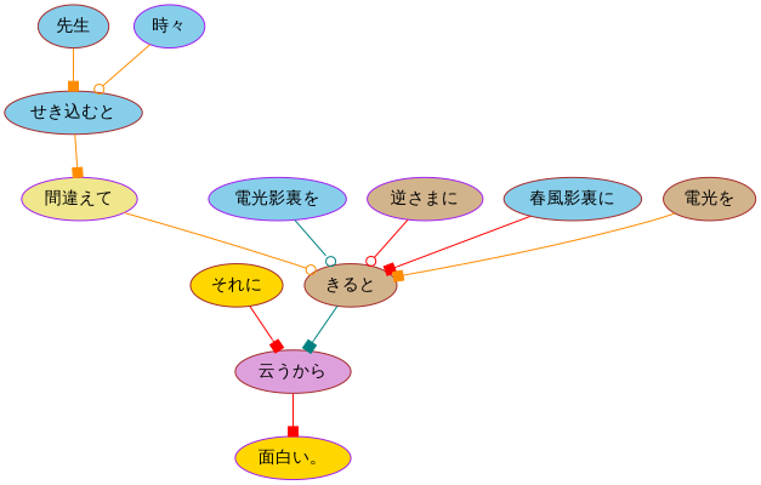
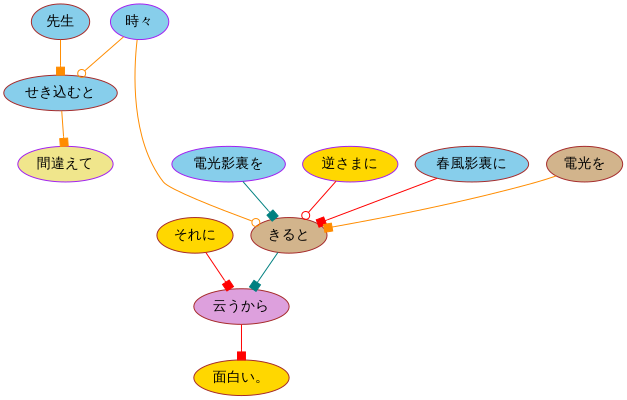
  digraph {
    node [color=brown fillcolor=skyblue style=filled]
    edge [arrowhead=box color=darkorange]
    n1 [fillcolor=gold label="それに"]
    n2 [fillcolor=plum label="云うから"]
-   n3 [color=purple fillcolor=gold label="面白い。"]
+   n3 [fillcolor=gold label="面白い。"]
    n4 [label="先生"]
    n5 [label="せき込むと"]
    n6 [color=purple fillcolor=khaki label="間違えて"]
    n7 [color=purple label="時々"]
    n8 [fillcolor=tan label="きると"]
    n9 [color=purple label="電光影裏を"]
-   n10 [color=purple fillcolor=tan label="逆さまに"]
+   n10 [color=purple fillcolor=gold label="逆さまに"]
    n11 [label="春風影裏に"]
    n12 [fillcolor=tan label="電光を"]
    n1 -> n2 [color=red]
    n2 -> n3 [color=red]
    n4 -> n5
    n5 -> n6
-   n6 -> n8 [arrowhead=odot]
+   n7 -> n8 [arrowhead=odot]
    n7 -> n5 [arrowhead=odot]
    n8 -> n2 [color=teal]
-   n9 -> n8 [arrowhead=odot color=teal]
+   n9 -> n8 [color=teal]
    n10 -> n8 [arrowhead=odot color=red]
    n11 -> n8 [color=red]
    n12 -> n8
  }
